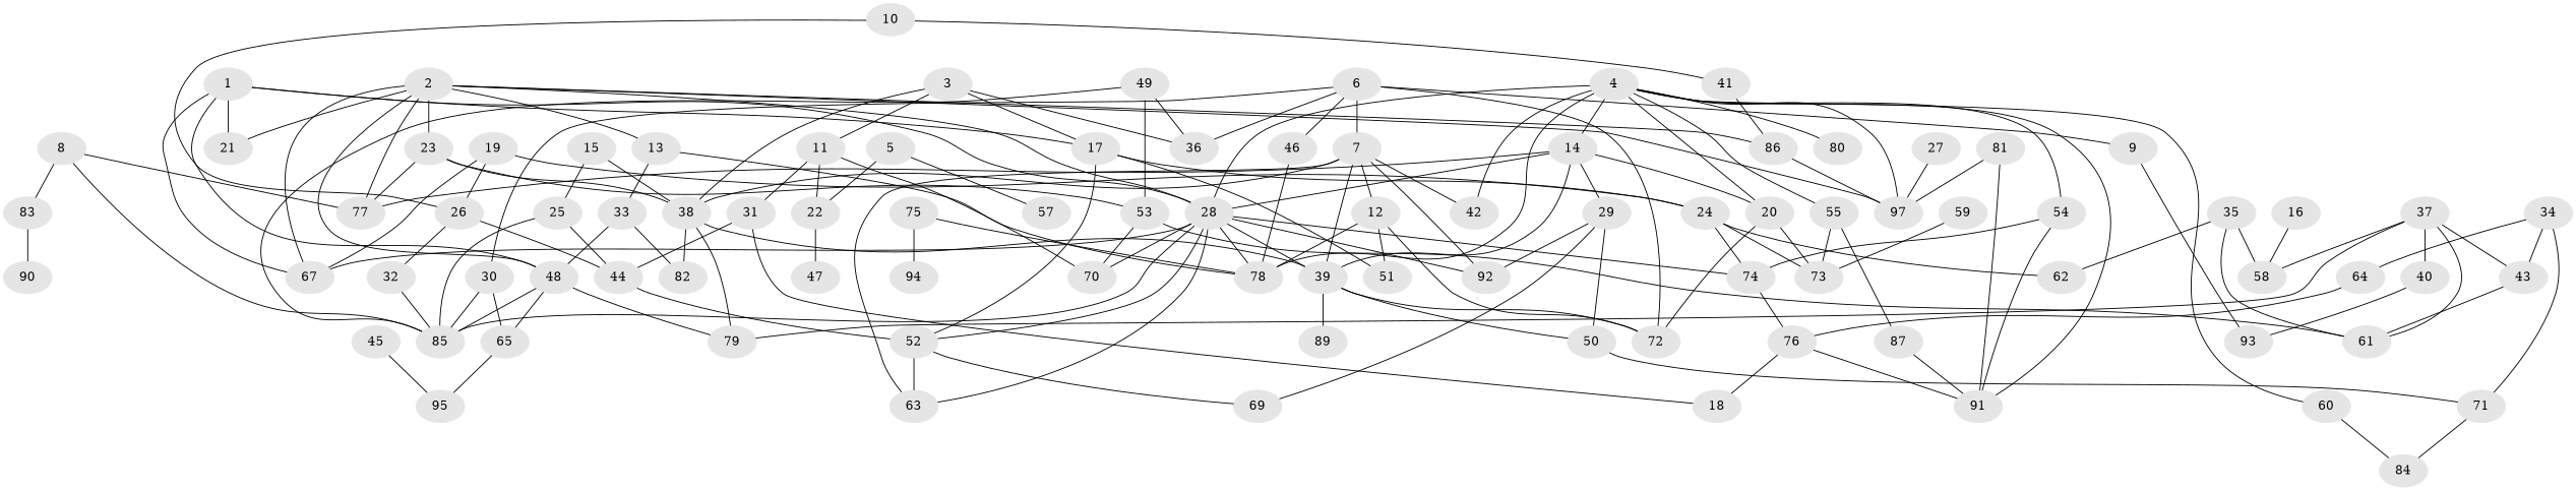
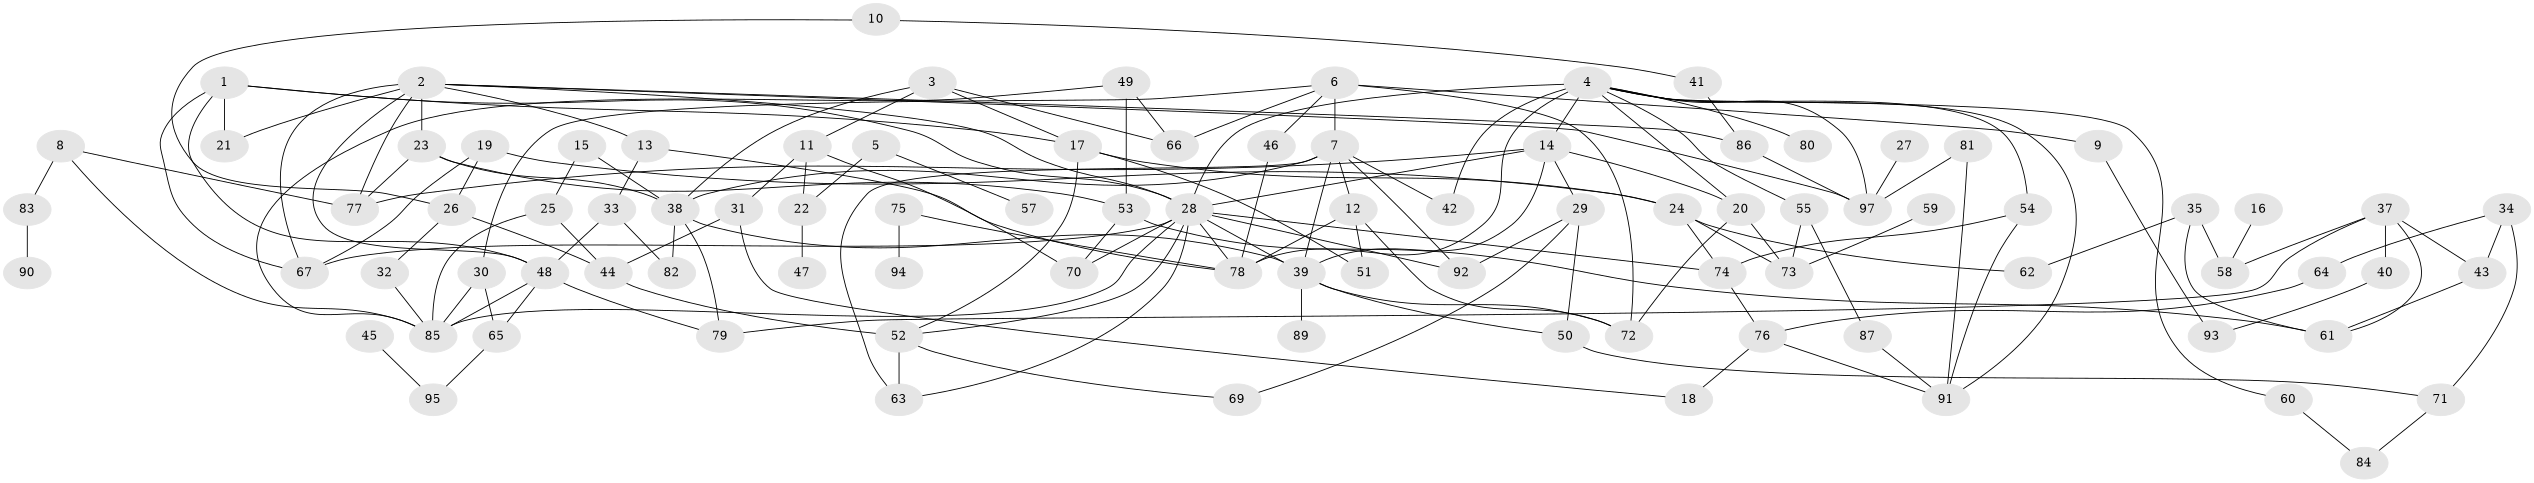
  graph {
    node [color=gray90 style=filled]
    edge [weight=1.0]
    1
    17
    21
    28
    48
    67
    51
    24
    52
    78
    39
    63
    92
    85
    70
    74
    65
    79
    2
    13
    23
    77
    86
    97
    33
    38
    53
    3
    11
-   66 [label=36]
+   66
    22
    31
    82
    4
    14
    20
    42
    54
    55
    60
    80
    91
    29
    72
    73
    87
    84
    5
    57
    47
    6
    7
    9
    30
    46
    12
    93
    50
    89
    8
    83
    90
    10
    26
    41
    44
    32
    n68 [label=18]
    69
    15
    25
    16
    58
    62
    19
    61
    76
    27
    71
    95
    34
    43
    64
    35
    37
    40
    45
    49
    59
    75
    94
    81
    1 -- 17
    1 -- 21
    1 -- 28
    1 -- 48
    1 -- 67
    17 -- 51
    17 -- 24 [weight=2.0]
    17 -- 52
    28 -- 67
    28 -- 52
    28 -- 78
    28 -- 39
    28 -- 63
    28 -- 92
    28 -- 85
    28 -- 70
    28 -- 74
    48 -- 85
    48 -- 65
    48 -- 79
    24 -- 74
    24 -- 73
    24 -- 62
    52 -- 63
    52 -- 69
    39 -- 72
    39 -- 50
    39 -- 89
    74 -- 76
    65 -- 95
    2 -- 21
    2 -- 28
    2 -- 48
    2 -- 67
    2 -- 13
    2 -- 23
    2 -- 77
    2 -- 86
    2 -- 97
    13 -- 78
    13 -- 33
    23 -- 77
    23 -- 38
    23 -- 53
    86 -- 97
    33 -- 48
    33 -- 82
    38 -- 39
    38 -- 79
    38 -- 82
    53 -- 70
    53 -- 61
    3 -- 17
    3 -- 38
    3 -- 11
    3 -- 66
    11 -- 70
    11 -- 22
    11 -- 31
    22 -- 47 [weight=2.0]
    31 -- 44
    31 -- n68
    4 -- 28 [weight=4.0]
    4 -- 78
    4 -- 97
    4 -- 14
    4 -- 20
    4 -- 42
    4 -- 54
    4 -- 55
    4 -- 60
    4 -- 80
    4 -- 91
    14 -- 28
    14 -- 39
    14 -- 77
    14 -- 20
    14 -- 29
    20 -- 72
    20 -- 73
    54 -- 74
    54 -- 91
    55 -- 73
    55 -- 87
    60 -- 84
    29 -- 92
    29 -- 50
    29 -- 69
    87 -- 91
    5 -- 22
    5 -- 57
    6 -- 66
    6 -- 72
    6 -- 7 [weight=3.0]
    6 -- 9
    6 -- 30
    6 -- 46
    7 -- 39
    7 -- 63
    7 -- 92
    7 -- 38
    7 -- 42
    7 -- 12
    9 -- 93
    30 -- 85
    30 -- 65
    46 -- 78
    12 -- 51
    12 -- 78
    12 -- 72
    50 -- 71
    8 -- 85
    8 -- 77
    8 -- 83
    83 -- 90
    10 -- 26
    10 -- 41
    26 -- 44
    26 -- 32
    41 -- 86
    44 -- 52
    32 -- 85
    15 -- 38
    15 -- 25
    25 -- 85
    25 -- 44
    16 -- 58
    19 -- 67
    19 -- 24
    19 -- 26
    76 -- 91
    76 -- n68
    27 -- 97
    71 -- 84
    34 -- 71 [weight=2.0]
    34 -- 43
    34 -- 64
    43 -- 61
    64 -- 76
    35 -- 58
    35 -- 62
    35 -- 61
    37 -- 79
    37 -- 58
    37 -- 61
    37 -- 43
    37 -- 40
    40 -- 93
    45 -- 95
    49 -- 85
    49 -- 53
    49 -- 66
    59 -- 73
    75 -- 78
    75 -- 94
    81 -- 97
    81 -- 91
  }
